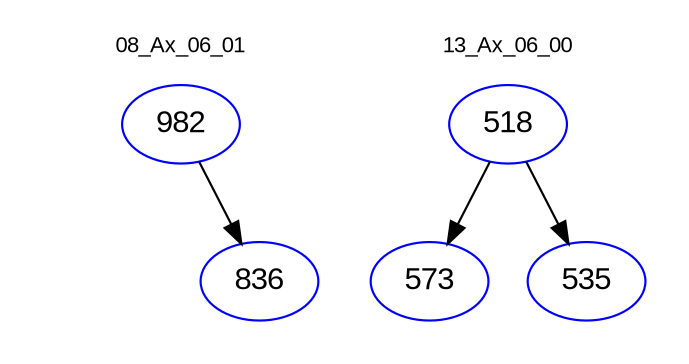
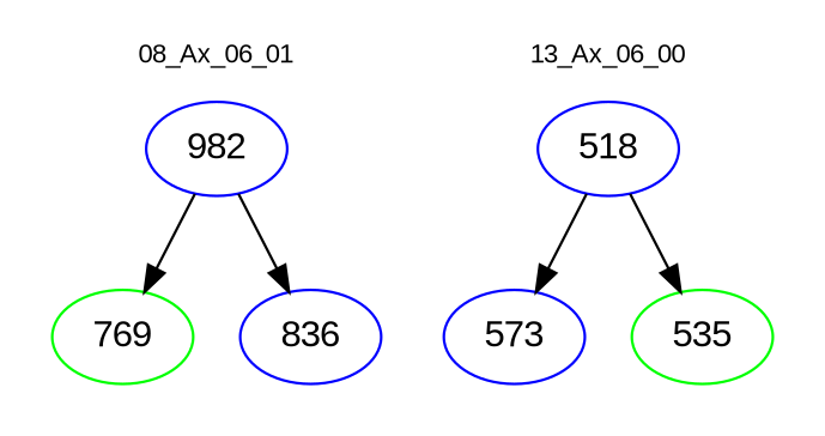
  digraph {
    fontname="Liberation Sans"
    node [color=blue fontname="Liberation Sans"]
    edge [color=black fontname="Liberation Sans"]
    n1 [label=982]
+   n2 [color=green label=769]
    n3 [label=836]
    n4 [label=518]
    n5 [label=573]
-   n6 [label=535]
+   n6 [color=green label=535]
    subgraph cluster_1 {
      color=white
      fontsize=10
      label="08_Ax_06_01"
      n1
+     n2
      n3
    }
    subgraph cluster_2 {
      color=white
      fontsize=10
      label="13_Ax_06_00"
      n4
      n5
      n6
    }
+   n1 -> n2
    n1 -> n3
    n4 -> n5
    n4 -> n6
  }
